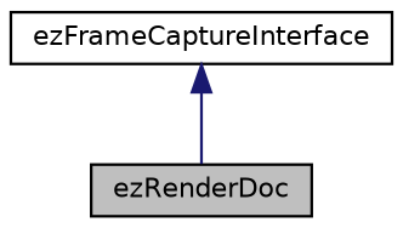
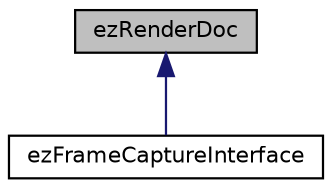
  digraph {
    node [color=black fontname=Helvetica fontsize=10 shape=record style=filled]
    n1 [fillcolor=grey75 fontcolor=black height=0.2 label=ezRenderDoc width=0.4]
    n2 [fillcolor=white height=0.2 label=ezFrameCaptureInterface width=0.4]
-   n2 -> n1 [color=midnightblue dir=back fontname=Helvetica fontsize=10 labelfontname=Helvetica labelfontsize=10 style=solid]
+   n1 -> n2 [color=midnightblue dir=back fontname=Helvetica fontsize=10 labelfontname=Helvetica labelfontsize=10 style=solid]
  }
